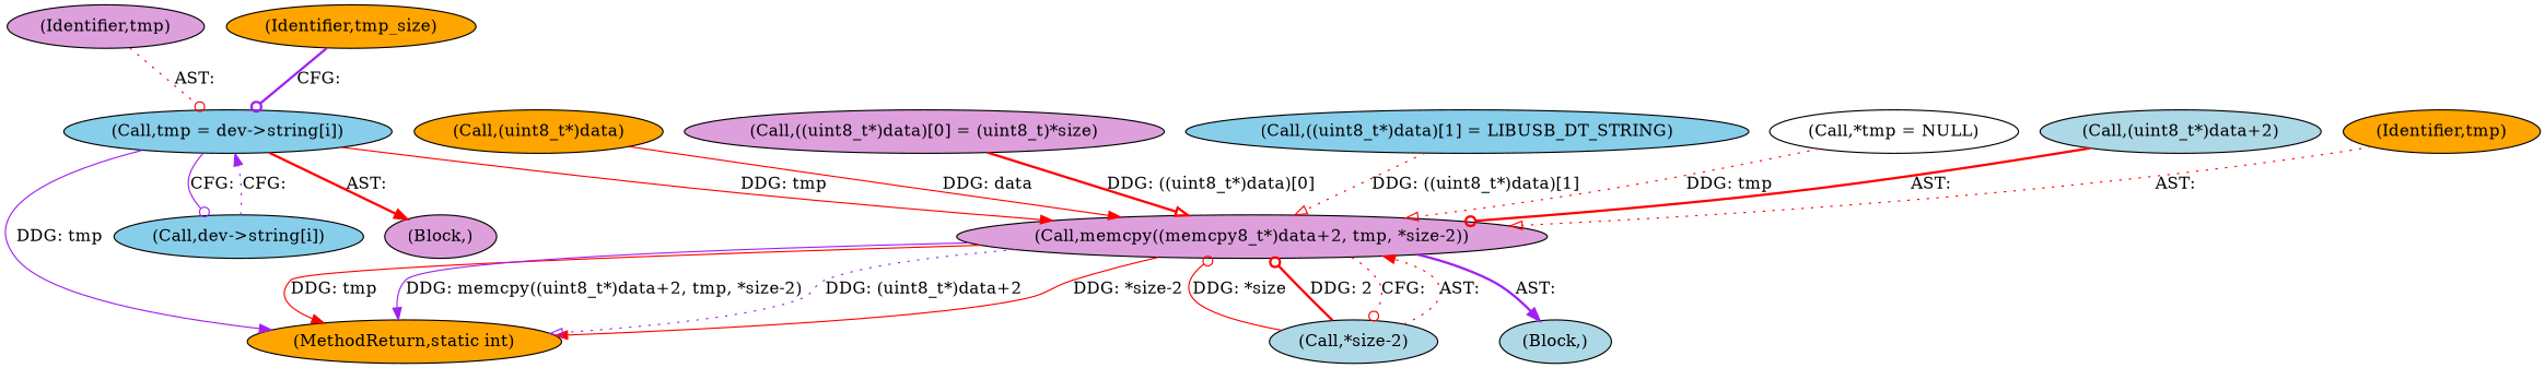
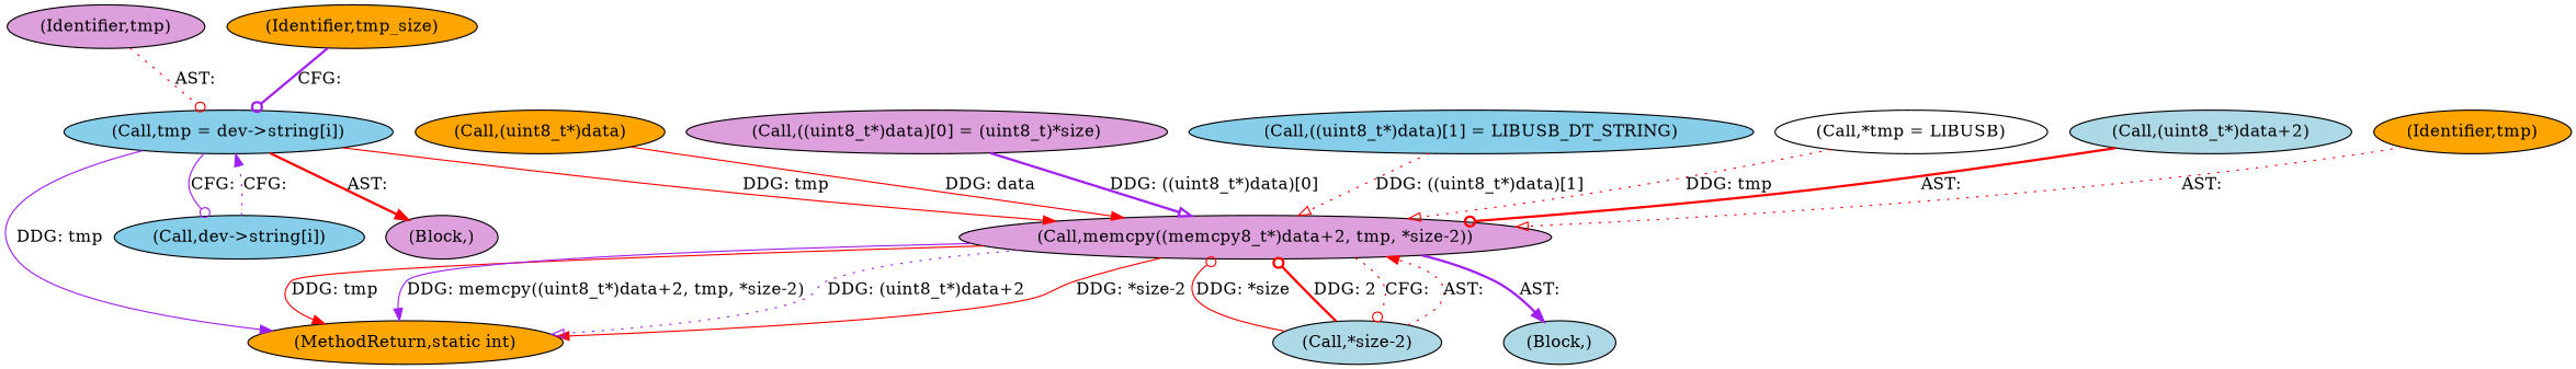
  digraph {
    fontname="DejaVu Serif"
    node [fillcolor=plum fontname="DejaVu Serif" style=filled]
    edge [arrowhead=normal color=red fontname="DejaVu Serif" style=solid]
    n1 [fillcolor=skyblue label="(Call,tmp = dev->string[i])"]
    n2 [label="(Call,memcpy((memcpy8_t*)data+2, tmp, *size-2))"]
    n3 [fillcolor=orange label="(MethodReturn,static int)"]
    n4 [fillcolor=skyblue label="(Call,dev->string[i])"]
    n5 [label="(Block,)"]
    n6 [fillcolor=lightblue label="(Call,*size-2)"]
    n7 [fillcolor=lightblue label="(Block,)"]
    n8 [label="(Identifier,tmp)"]
    n9 [fillcolor=skyblue label="(Call,((uint8_t*)data)[1] = LIBUSB_DT_STRING)"]
    n10 [fillcolor=orange label="(Identifier,tmp_size)"]
-   n11 [fillcolor=white label="(Call,*tmp = NULL)"]
+   n11 [fillcolor=white label="(Call,*tmp = LIBUSB)"]
    n12 [fillcolor=lightblue label="(Call,(uint8_t*)data+2)"]
    n13 [fillcolor=orange label="(Identifier,tmp)"]
    n14 [fillcolor=orange label="(Call,(uint8_t*)data)"]
    n15 [label="(Call,((uint8_t*)data)[0] = (uint8_t)*size)"]
    n1 -> n2 [label="DDG: tmp"]
    n1 -> n3 [color=purple label="DDG: tmp"]
    n1 -> n4 [arrowhead=odot color=purple label="CFG: "]
    n1 -> n5 [label="AST: " style=bold]
    n2 -> n3 [label="DDG: *size-2"]
    n2 -> n3 [label="DDG: tmp"]
    n2 -> n3 [color=purple label="DDG: memcpy((uint8_t*)data+2, tmp, *size-2)"]
    n2 -> n3 [arrowhead=onormal color=purple label="DDG: (uint8_t*)data+2" style=dotted]
    n2 -> n6 [arrowhead=odot label="CFG: " style=dotted]
    n2 -> n7 [color=purple label="AST: " style=bold]
    n4 -> n1 [color=purple label="CFG: " style=dotted]
    n6 -> n2 [label="AST: " style=dotted]
    n6 -> n2 [arrowhead=odot label="DDG: *size"]
    n6 -> n2 [arrowhead=odot label="DDG: 2" style=bold]
    n8 -> n1 [arrowhead=odot label="AST: " style=dotted]
    n9 -> n2 [arrowhead=onormal label="DDG: ((uint8_t*)data)[1]" style=dotted]
    n10 -> n1 [arrowhead=odot color=purple label="CFG: " style=bold]
    n11 -> n2 [arrowhead=onormal label="DDG: tmp" style=dotted]
    n12 -> n2 [arrowhead=odot label="AST: " style=bold]
    n13 -> n2 [arrowhead=onormal label="AST: " style=dotted]
    n14 -> n2 [label="DDG: data"]
-   n15 -> n2 [arrowhead=onormal label="DDG: ((uint8_t*)data)[0]" style=bold]
+   n15 -> n2 [arrowhead=onormal color=purple label="DDG: ((uint8_t*)data)[0]" style=bold]
  }
